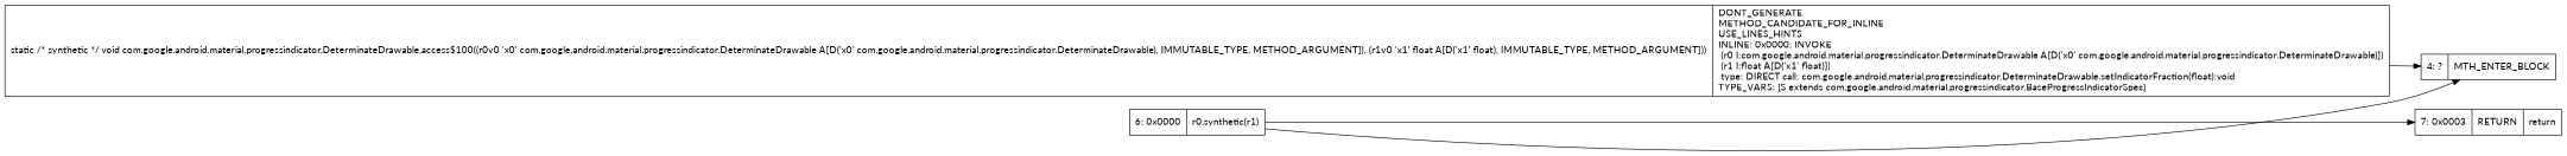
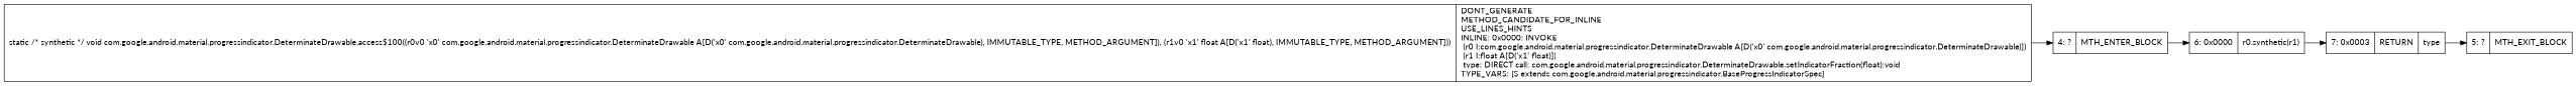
  digraph {
    fontname=Lato
    rankdir=LR
    node [fontname=Lato shape=record]
    edge [fontname=Lato]
    n1 [label="{4\:\ ?|MTH_ENTER_BLOCK\l}"]
    n2 [label="{6\:\ 0x0000|r0.synthetic(r1)\l}"]
-   n3 [label="{7\:\ 0x0003|RETURN\l|return\l}"]
+   n3 [label="{7\:\ 0x0003|RETURN\l|type\l}"]
+   n4 [label="{5\:\ ?|MTH_EXIT_BLOCK\l}"]
    n5 [label="{static \/* synthetic *\/ void com.google.android.material.progressindicator.DeterminateDrawable.access$100((r0v0 'x0' com.google.android.material.progressindicator.DeterminateDrawable A[D('x0' com.google.android.material.progressindicator.DeterminateDrawable), IMMUTABLE_TYPE, METHOD_ARGUMENT]), (r1v0 'x1' float A[D('x1' float), IMMUTABLE_TYPE, METHOD_ARGUMENT]))  | DONT_GENERATE\lMETHOD_CANDIDATE_FOR_INLINE\lUSE_LINES_HINTS\lINLINE: 0x0000: INVOKE  \l  (r0 I:com.google.android.material.progressindicator.DeterminateDrawable A[D('x0' com.google.android.material.progressindicator.DeterminateDrawable)])\l  (r1 I:float A[D('x1' float)])\l type: DIRECT call: com.google.android.material.progressindicator.DeterminateDrawable.setIndicatorFraction(float):void\lTYPE_VARS: [S extends com.google.android.material.progressindicator.BaseProgressIndicatorSpec]\l}"]
-   n2 -> n1
+   n1 -> n2
    n2 -> n3
+   n3 -> n4
    n5 -> n1
  }
